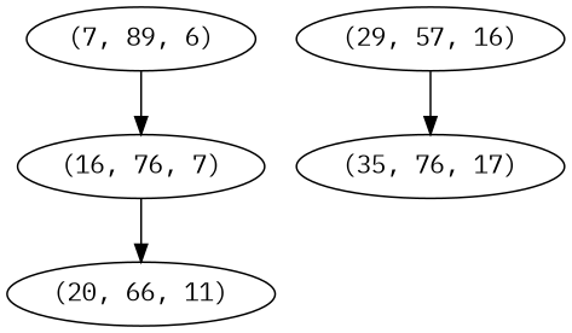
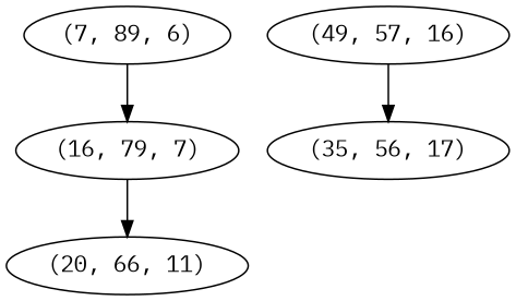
  digraph {
    fontname="IBM Plex Mono"
    node [fontname="IBM Plex Mono"]
    edge [fontname="IBM Plex Mono"]
    n1 [label="(7, 89, 6)"]
-   "(16, 79, 7)" [label="(16, 76, 7)"]
+   "(16, 79, 7)"
    "(20, 66, 11)"
-   "(29, 57, 16)"
-   "(35, 56, 17)" [label="(35, 76, 17)"]
+   "(29, 57, 16)" [label="(49, 57, 16)"]
+   "(35, 56, 17)"
    n1 -> "(16, 79, 7)"
    "(16, 79, 7)" -> "(20, 66, 11)"
    "(29, 57, 16)" -> "(35, 56, 17)"
  }
